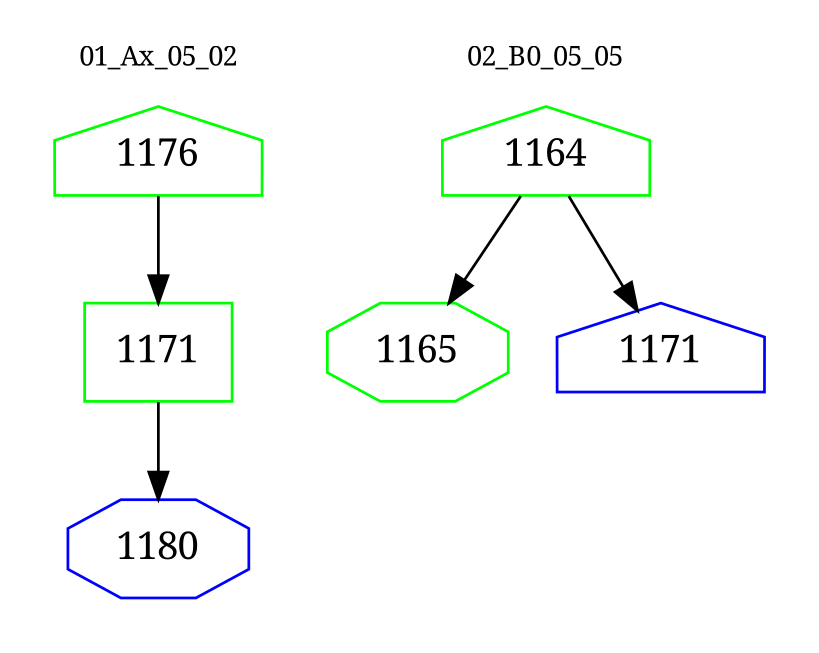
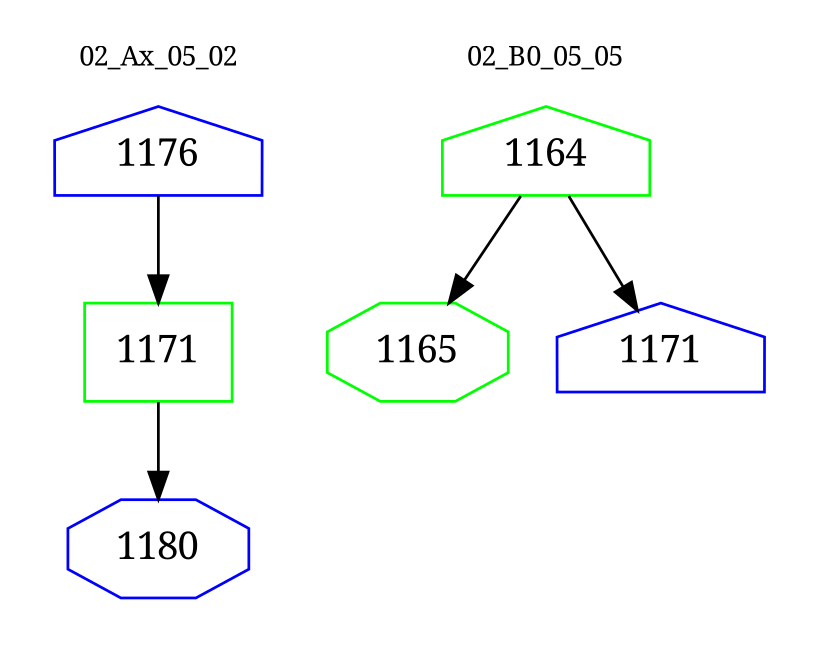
  digraph {
    fontname="Noto Serif"
    node [color=green fontname="Noto Serif" shape=house]
    edge [color=black fontname="Noto Serif"]
-   n1 [label=1176]
+   n1 [color=blue label=1176]
    n2 [label=1171 shape=box]
    n3 [color=blue label=1180 shape=octagon]
    n4 [label=1165 shape=octagon]
    n5 [label=1164]
    n6 [color=blue label=1171]
    subgraph cluster_1 {
      color=white
      fontsize=10
-     label="01_Ax_05_02"
+     label="02_Ax_05_02"
      n1
      n2
      n3
    }
    subgraph cluster_2 {
      color=white
      fontsize=10
      label="02_B0_05_05"
      n4
      n5
      n6
    }
    n1 -> n2
    n2 -> n3
    n5 -> n4
    n5 -> n6
  }
